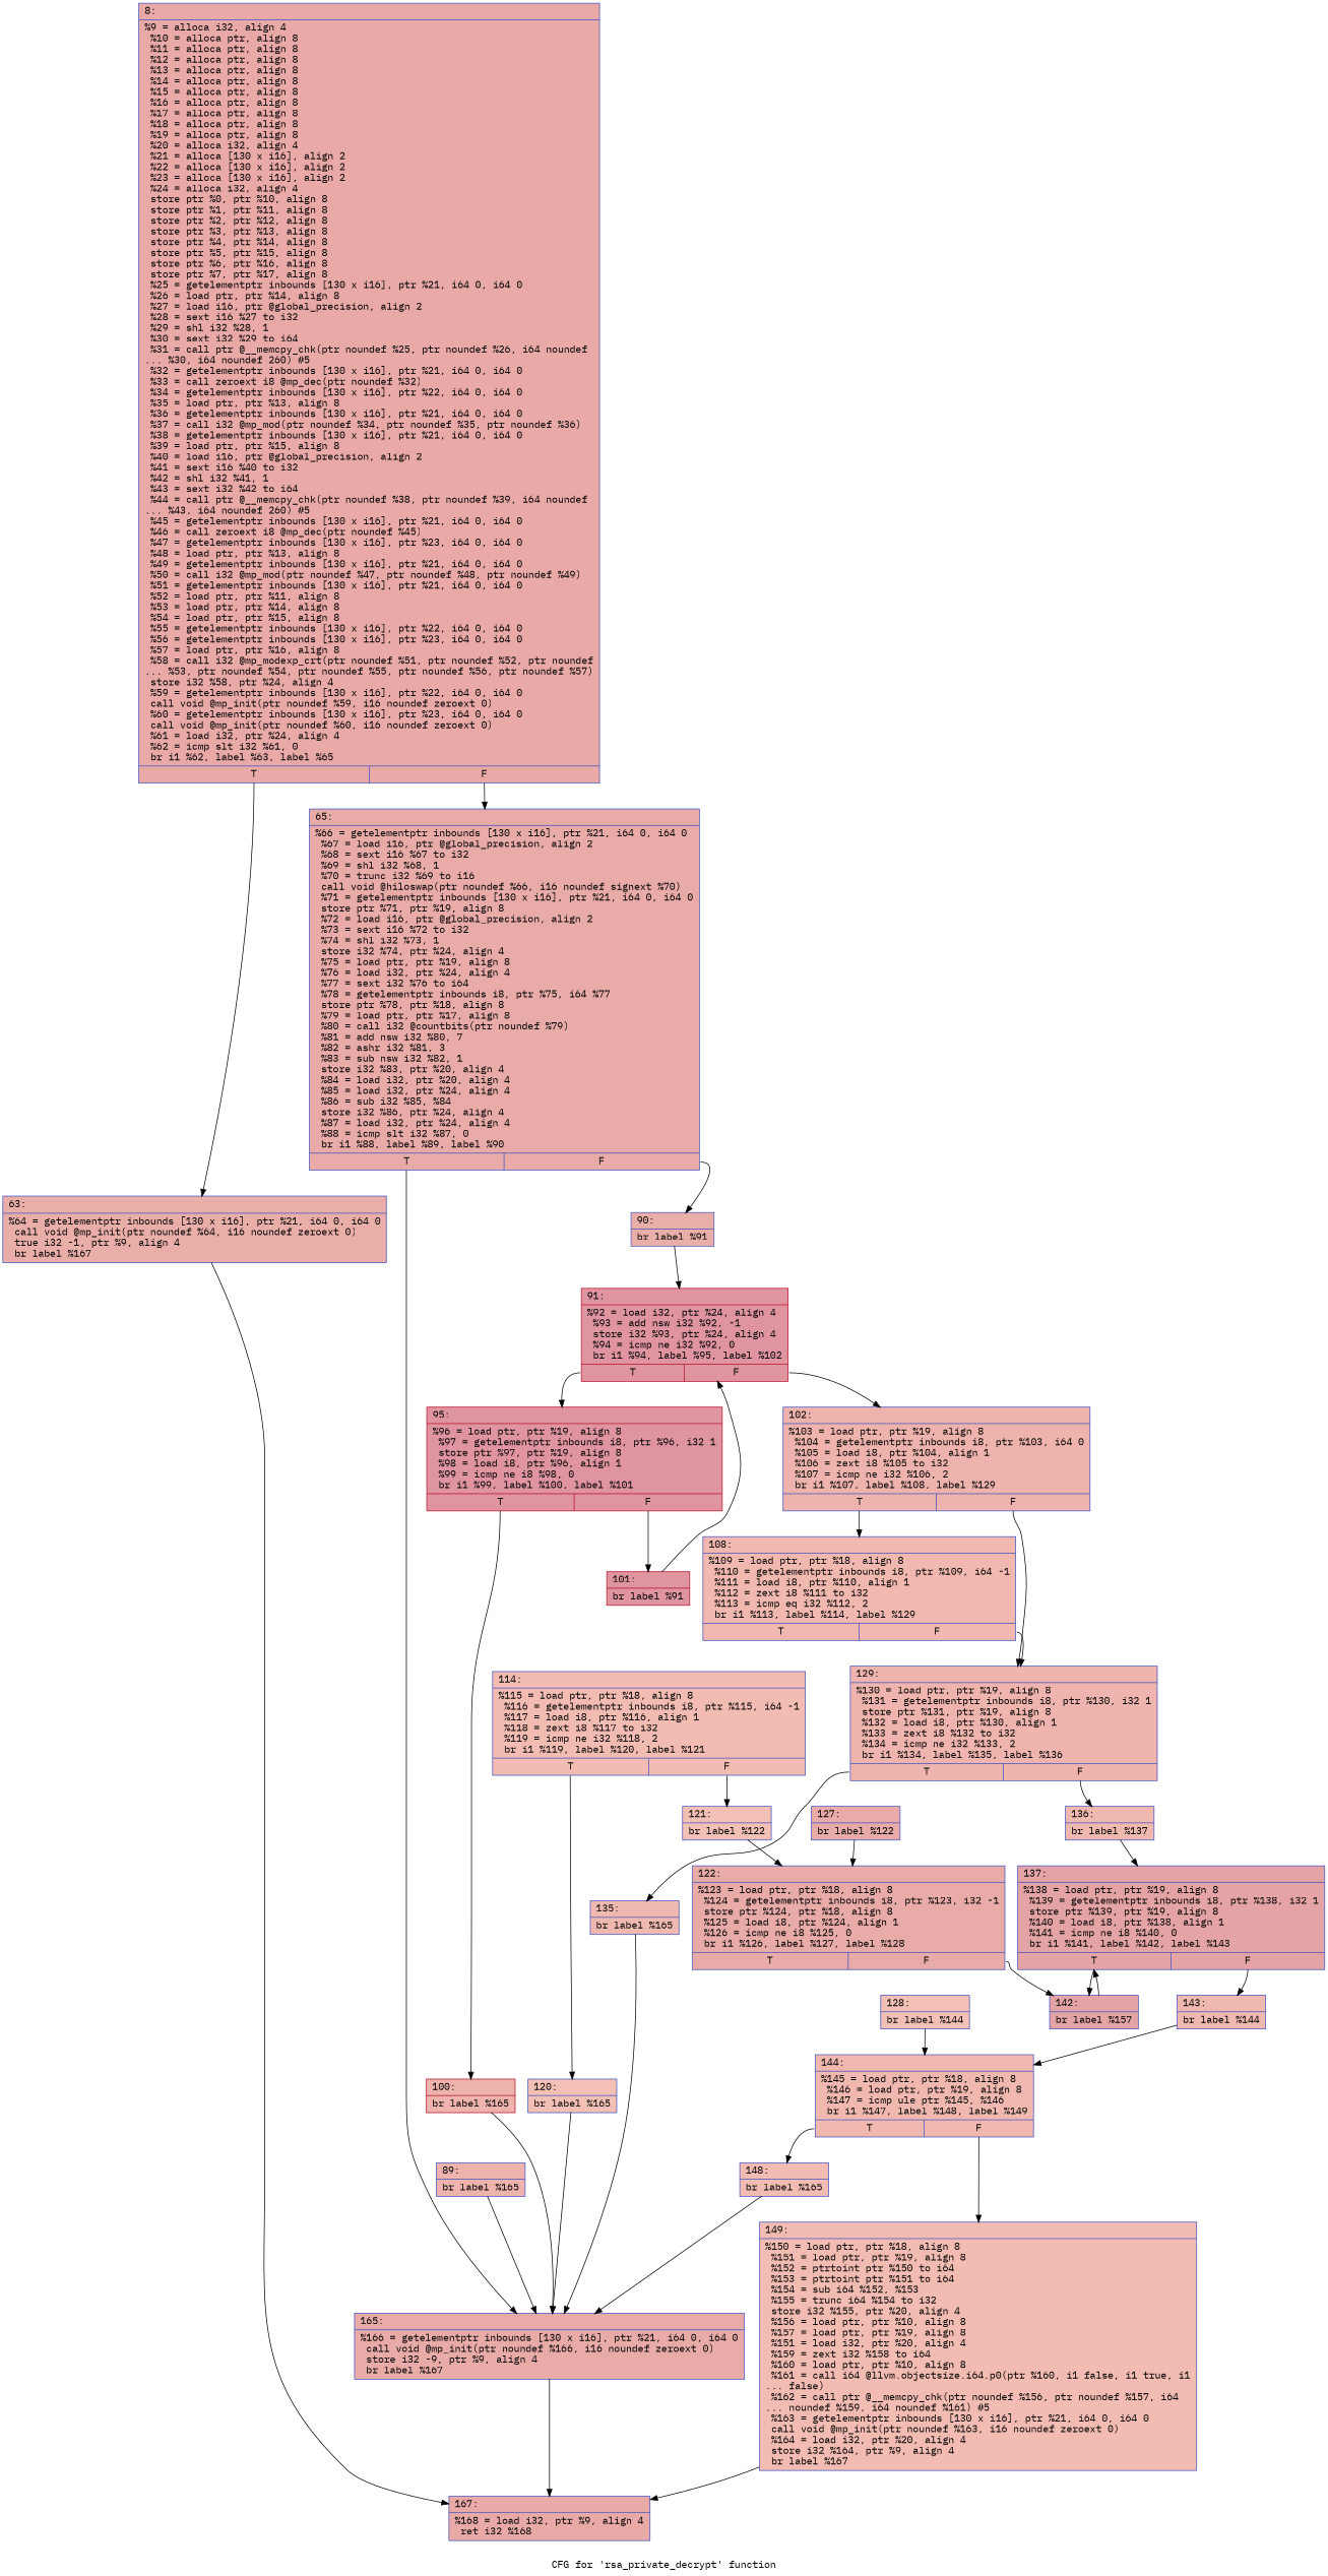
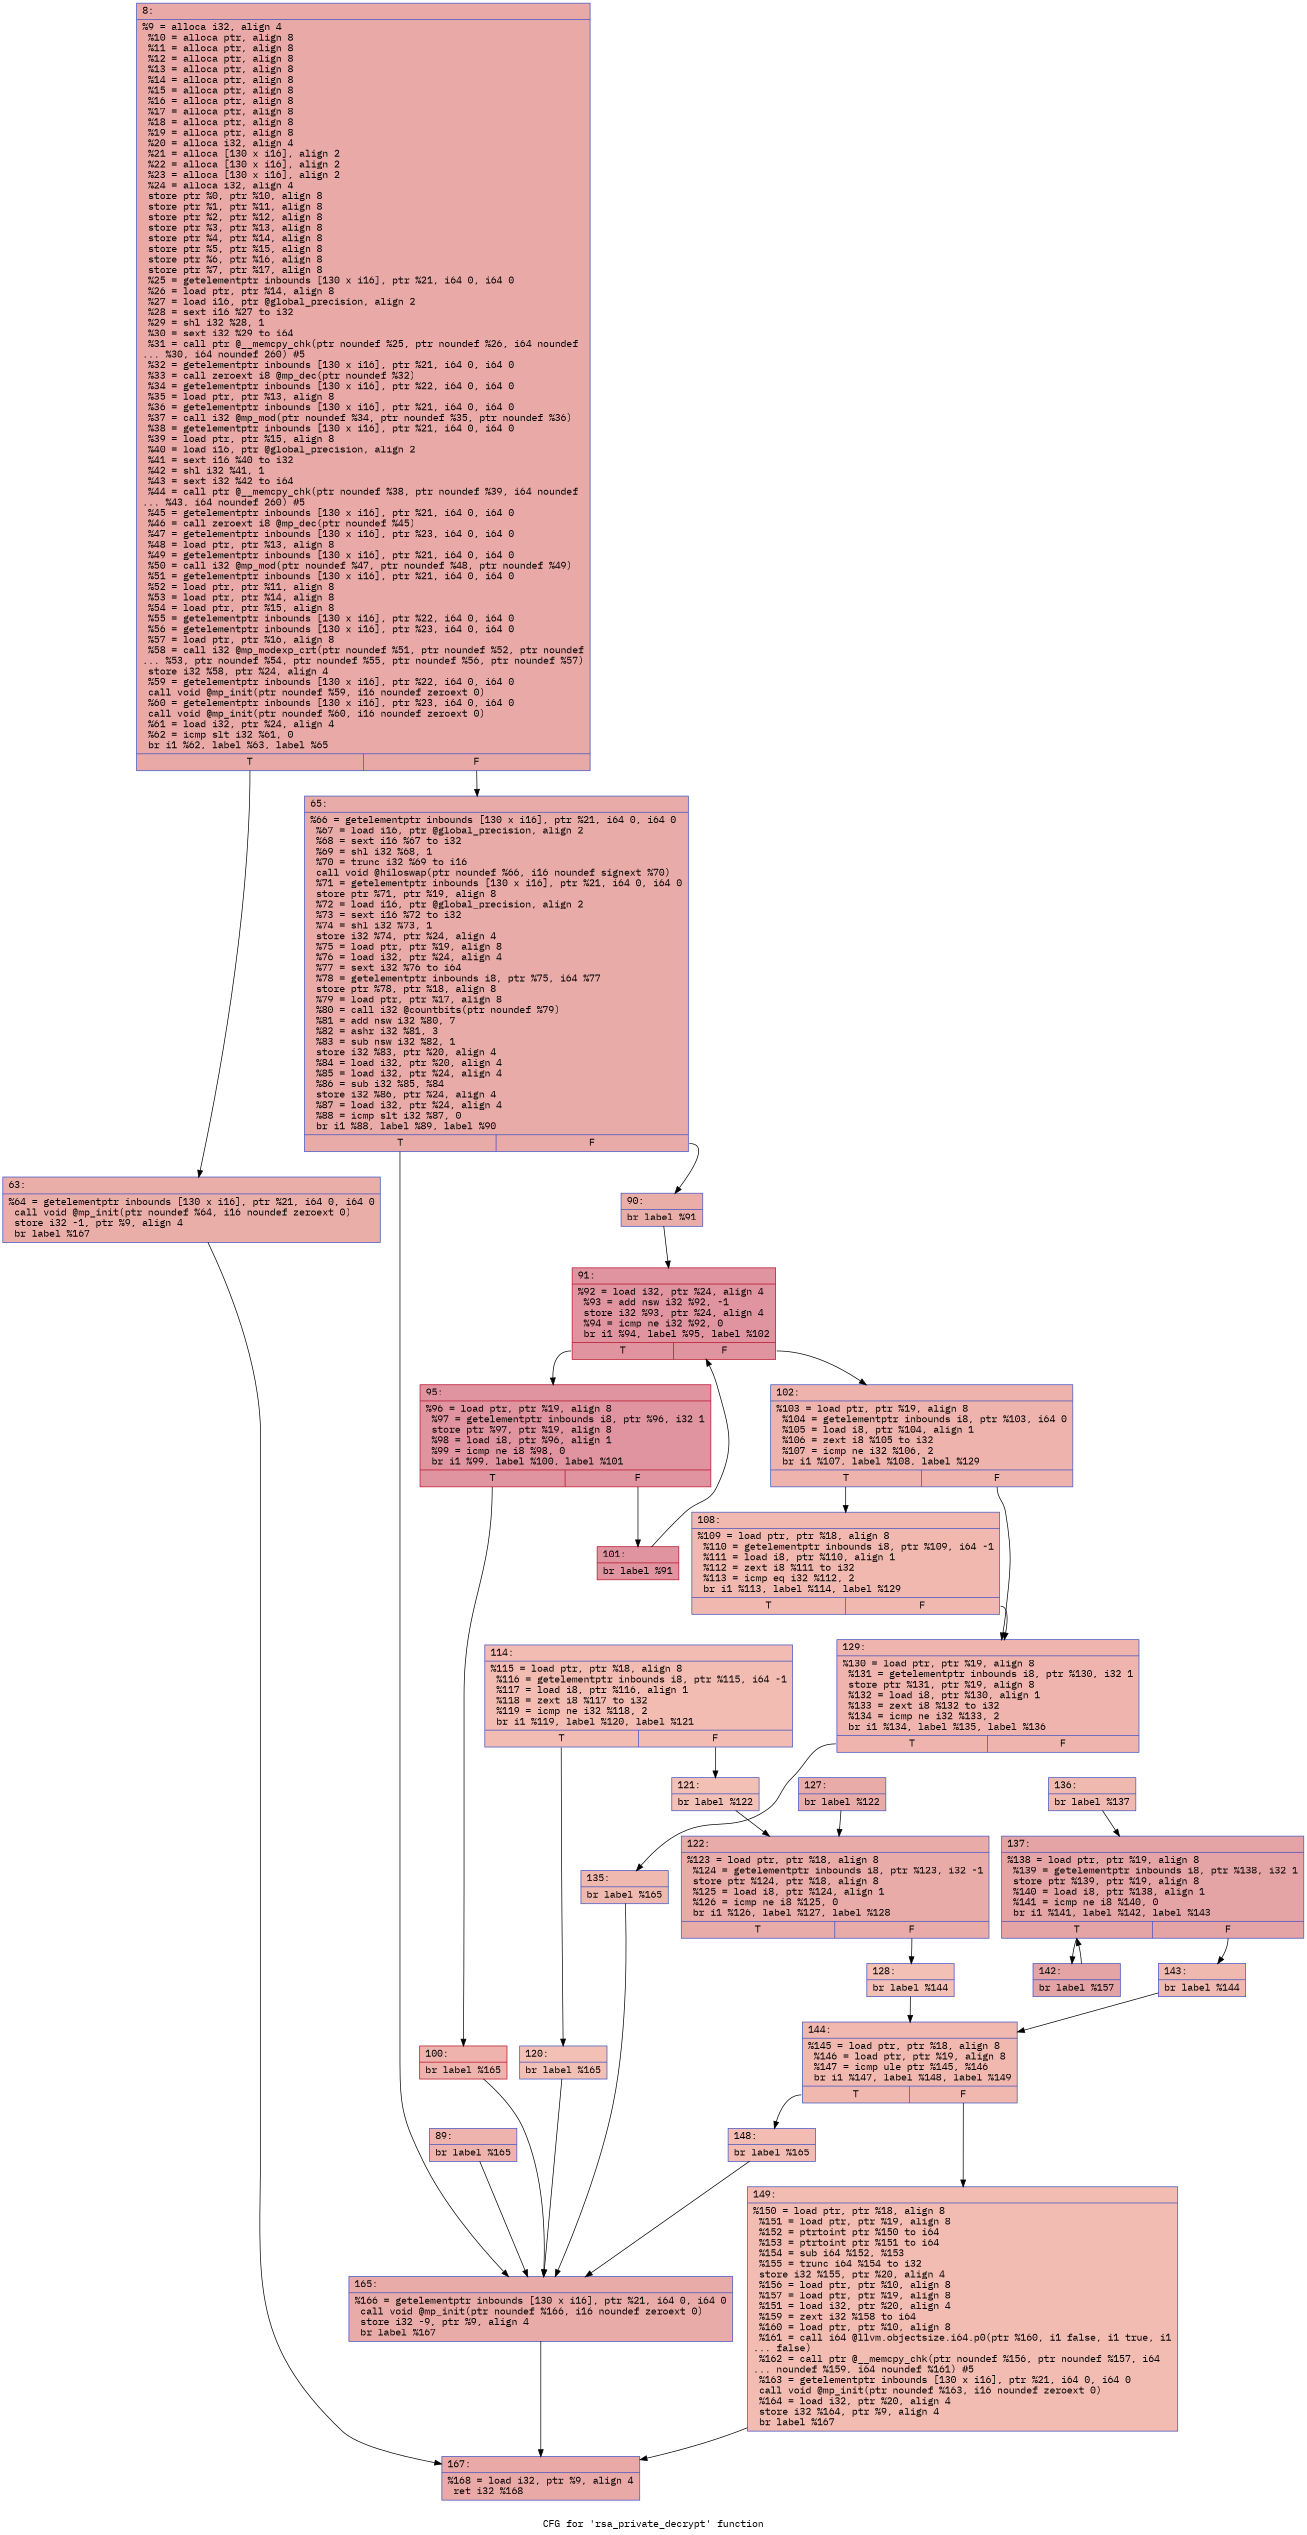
  digraph {
    fontname="IBM Plex Mono"
    label="CFG for 'rsa_private_decrypt' function"
    node [color="#3d50c3ff" fillcolor="#cc403a70" fontname="IBM Plex Mono" shape=record style=filled]
    edge [fontname="IBM Plex Mono"]
    n1 [fillcolor="#ca3b3770" label="{8:\l|  %9 = alloca i32, align 4\l  %10 = alloca ptr, align 8\l  %11 = alloca ptr, align 8\l  %12 = alloca ptr, align 8\l  %13 = alloca ptr, align 8\l  %14 = alloca ptr, align 8\l  %15 = alloca ptr, align 8\l  %16 = alloca ptr, align 8\l  %17 = alloca ptr, align 8\l  %18 = alloca ptr, align 8\l  %19 = alloca ptr, align 8\l  %20 = alloca i32, align 4\l  %21 = alloca [130 x i16], align 2\l  %22 = alloca [130 x i16], align 2\l  %23 = alloca [130 x i16], align 2\l  %24 = alloca i32, align 4\l  store ptr %0, ptr %10, align 8\l  store ptr %1, ptr %11, align 8\l  store ptr %2, ptr %12, align 8\l  store ptr %3, ptr %13, align 8\l  store ptr %4, ptr %14, align 8\l  store ptr %5, ptr %15, align 8\l  store ptr %6, ptr %16, align 8\l  store ptr %7, ptr %17, align 8\l  %25 = getelementptr inbounds [130 x i16], ptr %21, i64 0, i64 0\l  %26 = load ptr, ptr %14, align 8\l  %27 = load i16, ptr @global_precision, align 2\l  %28 = sext i16 %27 to i32\l  %29 = shl i32 %28, 1\l  %30 = sext i32 %29 to i64\l  %31 = call ptr @__memcpy_chk(ptr noundef %25, ptr noundef %26, i64 noundef\l... %30, i64 noundef 260) #5\l  %32 = getelementptr inbounds [130 x i16], ptr %21, i64 0, i64 0\l  %33 = call zeroext i8 @mp_dec(ptr noundef %32)\l  %34 = getelementptr inbounds [130 x i16], ptr %22, i64 0, i64 0\l  %35 = load ptr, ptr %13, align 8\l  %36 = getelementptr inbounds [130 x i16], ptr %21, i64 0, i64 0\l  %37 = call i32 @mp_mod(ptr noundef %34, ptr noundef %35, ptr noundef %36)\l  %38 = getelementptr inbounds [130 x i16], ptr %21, i64 0, i64 0\l  %39 = load ptr, ptr %15, align 8\l  %40 = load i16, ptr @global_precision, align 2\l  %41 = sext i16 %40 to i32\l  %42 = shl i32 %41, 1\l  %43 = sext i32 %42 to i64\l  %44 = call ptr @__memcpy_chk(ptr noundef %38, ptr noundef %39, i64 noundef\l... %43, i64 noundef 260) #5\l  %45 = getelementptr inbounds [130 x i16], ptr %21, i64 0, i64 0\l  %46 = call zeroext i8 @mp_dec(ptr noundef %45)\l  %47 = getelementptr inbounds [130 x i16], ptr %23, i64 0, i64 0\l  %48 = load ptr, ptr %13, align 8\l  %49 = getelementptr inbounds [130 x i16], ptr %21, i64 0, i64 0\l  %50 = call i32 @mp_mod(ptr noundef %47, ptr noundef %48, ptr noundef %49)\l  %51 = getelementptr inbounds [130 x i16], ptr %21, i64 0, i64 0\l  %52 = load ptr, ptr %11, align 8\l  %53 = load ptr, ptr %14, align 8\l  %54 = load ptr, ptr %15, align 8\l  %55 = getelementptr inbounds [130 x i16], ptr %22, i64 0, i64 0\l  %56 = getelementptr inbounds [130 x i16], ptr %23, i64 0, i64 0\l  %57 = load ptr, ptr %16, align 8\l  %58 = call i32 @mp_modexp_crt(ptr noundef %51, ptr noundef %52, ptr noundef\l... %53, ptr noundef %54, ptr noundef %55, ptr noundef %56, ptr noundef %57)\l  store i32 %58, ptr %24, align 4\l  %59 = getelementptr inbounds [130 x i16], ptr %22, i64 0, i64 0\l  call void @mp_init(ptr noundef %59, i16 noundef zeroext 0)\l  %60 = getelementptr inbounds [130 x i16], ptr %23, i64 0, i64 0\l  call void @mp_init(ptr noundef %60, i16 noundef zeroext 0)\l  %61 = load i32, ptr %24, align 4\l  %62 = icmp slt i32 %61, 0\l  br i1 %62, label %63, label %65\l|{<s0>T|<s1>F}}"]
-   n2 [fillcolor="#d0473d70" label="{63:\l|  %64 = getelementptr inbounds [130 x i16], ptr %21, i64 0, i64 0\l  call void @mp_init(ptr noundef %64, i16 noundef zeroext 0)\l  true i32 -1, ptr %9, align 4\l  br label %167\l}"]
+   n2 [fillcolor="#d0473d70" label="{63:\l|  %64 = getelementptr inbounds [130 x i16], ptr %21, i64 0, i64 0\l  call void @mp_init(ptr noundef %64, i16 noundef zeroext 0)\l  store i32 -1, ptr %9, align 4\l  br label %167\l}"]
    n3 [label="{65:\l|  %66 = getelementptr inbounds [130 x i16], ptr %21, i64 0, i64 0\l  %67 = load i16, ptr @global_precision, align 2\l  %68 = sext i16 %67 to i32\l  %69 = shl i32 %68, 1\l  %70 = trunc i32 %69 to i16\l  call void @hiloswap(ptr noundef %66, i16 noundef signext %70)\l  %71 = getelementptr inbounds [130 x i16], ptr %21, i64 0, i64 0\l  store ptr %71, ptr %19, align 8\l  %72 = load i16, ptr @global_precision, align 2\l  %73 = sext i16 %72 to i32\l  %74 = shl i32 %73, 1\l  store i32 %74, ptr %24, align 4\l  %75 = load ptr, ptr %19, align 8\l  %76 = load i32, ptr %24, align 4\l  %77 = sext i32 %76 to i64\l  %78 = getelementptr inbounds i8, ptr %75, i64 %77\l  store ptr %78, ptr %18, align 8\l  %79 = load ptr, ptr %17, align 8\l  %80 = call i32 @countbits(ptr noundef %79)\l  %81 = add nsw i32 %80, 7\l  %82 = ashr i32 %81, 3\l  %83 = sub nsw i32 %82, 1\l  store i32 %83, ptr %20, align 4\l  %84 = load i32, ptr %20, align 4\l  %85 = load i32, ptr %24, align 4\l  %86 = sub i32 %85, %84\l  store i32 %86, ptr %24, align 4\l  %87 = load i32, ptr %24, align 4\l  %88 = icmp slt i32 %87, 0\l  br i1 %88, label %89, label %90\l|{<s0>T|<s1>F}}"]
    n4 [fillcolor="#ca3b3770" label="{167:\l|  %168 = load i32, ptr %9, align 4\l  ret i32 %168\l}"]
    n5 [fillcolor="#d0473d70" label="{90:\l|  br label %91\l}"]
    n6 [label="{165:\l|  %166 = getelementptr inbounds [130 x i16], ptr %21, i64 0, i64 0\l  call void @mp_init(ptr noundef %166, i16 noundef zeroext 0)\l  store i32 -9, ptr %9, align 4\l  br label %167\l}"]
    n7 [fillcolor="#d6524470" label="{89:\l|  br label %165\l}"]
    n8 [color="#b70d28ff" fillcolor="#b70d2870" label="{91:\l|  %92 = load i32, ptr %24, align 4\l  %93 = add nsw i32 %92, -1\l  store i32 %93, ptr %24, align 4\l  %94 = icmp ne i32 %92, 0\l  br i1 %94, label %95, label %102\l|{<s0>T|<s1>F}}"]
    n9 [color="#b70d28ff" fillcolor="#b70d2870" label="{95:\l|  %96 = load ptr, ptr %19, align 8\l  %97 = getelementptr inbounds i8, ptr %96, i32 1\l  store ptr %97, ptr %19, align 8\l  %98 = load i8, ptr %96, align 1\l  %99 = icmp ne i8 %98, 0\l  br i1 %99, label %100, label %101\l|{<s0>T|<s1>F}}"]
    n10 [fillcolor="#d6524470" label="{102:\l|  %103 = load ptr, ptr %19, align 8\l  %104 = getelementptr inbounds i8, ptr %103, i64 0\l  %105 = load i8, ptr %104, align 1\l  %106 = zext i8 %105 to i32\l  %107 = icmp ne i32 %106, 2\l  br i1 %107, label %108, label %129\l|{<s0>T|<s1>F}}"]
    n11 [color="#b70d28ff" fillcolor="#d6524470" label="{100:\l|  br label %165\l}"]
    n12 [color="#b70d28ff" fillcolor="#b70d2870" label="{101:\l|  br label %91\l}"]
    n13 [fillcolor="#dc5d4a70" label="{108:\l|  %109 = load ptr, ptr %18, align 8\l  %110 = getelementptr inbounds i8, ptr %109, i64 -1\l  %111 = load i8, ptr %110, align 1\l  %112 = zext i8 %111 to i32\l  %113 = icmp eq i32 %112, 2\l  br i1 %113, label %114, label %129\l|{<s0>T|<s1>F}}"]
    n14 [fillcolor="#d8564670" label="{129:\l|  %130 = load ptr, ptr %19, align 8\l  %131 = getelementptr inbounds i8, ptr %130, i32 1\l  store ptr %131, ptr %19, align 8\l  %132 = load i8, ptr %130, align 1\l  %133 = zext i8 %132 to i32\l  %134 = icmp ne i32 %133, 2\l  br i1 %134, label %135, label %136\l|{<s0>T|<s1>F}}"]
    n15 [fillcolor="#de614d70" label="{135:\l|  br label %165\l}"]
    n16 [fillcolor="#de614d70" label="{136:\l|  br label %137\l}"]
    n17 [fillcolor="#e1675170" label="{114:\l|  %115 = load ptr, ptr %18, align 8\l  %116 = getelementptr inbounds i8, ptr %115, i64 -1\l  %117 = load i8, ptr %116, align 1\l  %118 = zext i8 %117 to i32\l  %119 = icmp ne i32 %118, 2\l  br i1 %119, label %120, label %121\l|{<s0>T|<s1>F}}"]
    n18 [fillcolor="#e5705870" label="{120:\l|  br label %165\l}"]
    n19 [fillcolor="#e5705870" label="{121:\l|  br label %122\l}"]
    n20 [fillcolor="#c32e3170" label="{137:\l|  %138 = load ptr, ptr %19, align 8\l  %139 = getelementptr inbounds i8, ptr %138, i32 1\l  store ptr %139, ptr %19, align 8\l  %140 = load i8, ptr %138, align 1\l  %141 = icmp ne i8 %140, 0\l  br i1 %141, label %142, label %143\l|{<s0>T|<s1>F}}"]
    n21 [label="{122:\l|  %123 = load ptr, ptr %18, align 8\l  %124 = getelementptr inbounds i8, ptr %123, i32 -1\l  store ptr %124, ptr %18, align 8\l  %125 = load i8, ptr %124, align 1\l  %126 = icmp ne i8 %125, 0\l  br i1 %126, label %127, label %128\l|{<s0>T|<s1>F}}"]
    n22 [fillcolor="#e5705870" label="{128:\l|  br label %144\l}"]
    n23 [label="{127:\l|  br label %122\l}"]
    n24 [fillcolor="#dc5d4a70" label="{144:\l|  %145 = load ptr, ptr %18, align 8\l  %146 = load ptr, ptr %19, align 8\l  %147 = icmp ule ptr %145, %146\l  br i1 %147, label %148, label %149\l|{<s0>T|<s1>F}}"]
    n25 [fillcolor="#e1675170" label="{148:\l|  br label %165\l}"]
    n26 [fillcolor="#e1675170" label="{149:\l|  %150 = load ptr, ptr %18, align 8\l  %151 = load ptr, ptr %19, align 8\l  %152 = ptrtoint ptr %150 to i64\l  %153 = ptrtoint ptr %151 to i64\l  %154 = sub i64 %152, %153\l  %155 = trunc i64 %154 to i32\l  store i32 %155, ptr %20, align 4\l  %156 = load ptr, ptr %10, align 8\l  %157 = load ptr, ptr %19, align 8\l  %151 = load i32, ptr %20, align 4\l  %159 = zext i32 %158 to i64\l  %160 = load ptr, ptr %10, align 8\l  %161 = call i64 @llvm.objectsize.i64.p0(ptr %160, i1 false, i1 true, i1\l... false)\l  %162 = call ptr @__memcpy_chk(ptr noundef %156, ptr noundef %157, i64\l... noundef %159, i64 noundef %161) #5\l  %163 = getelementptr inbounds [130 x i16], ptr %21, i64 0, i64 0\l  call void @mp_init(ptr noundef %163, i16 noundef zeroext 0)\l  %164 = load i32, ptr %20, align 4\l  store i32 %164, ptr %9, align 4\l  br label %167\l}"]
    n27 [fillcolor="#c32e3170" label="{142:\l|  br label %157\l}"]
    n28 [fillcolor="#de614d70" label="{143:\l|  br label %144\l}"]
    n1 -> n2 [tailport=s0]
    n1 -> n3 [tailport=s1]
    n2 -> n4
    n3 -> n5 [tailport=s1]
    n3 -> n6 [tailport=s0]
    n5 -> n8
    n6 -> n4
    n7 -> n6
    n8 -> n9 [tailport=s0]
    n8 -> n10 [tailport=s1]
    n9 -> n11 [tailport=s0]
    n9 -> n12 [tailport=s1]
    n10 -> n13 [tailport=s0]
    n10 -> n14 [tailport=s1]
    n11 -> n6
    n12 -> n8
    n13 -> n14 [tailport=s1]
    n14 -> n15 [tailport=s0]
-   n14 -> n16 [tailport=s1]
    n15 -> n6
    n16 -> n20
    n17 -> n18 [tailport=s0]
    n17 -> n19 [tailport=s1]
    n18 -> n6
    n19 -> n21
    n20 -> n27 [tailport=s0]
    n20 -> n28 [tailport=s1]
-   n21 -> n27 [tailport=s1]
+   n21 -> n22 [tailport=s1]
    n22 -> n24
    n23 -> n21
    n24 -> n25 [tailport=s0]
    n24 -> n26 [tailport=s1]
    n25 -> n6
    n26 -> n4
    n27 -> n20
    n28 -> n24
  }
